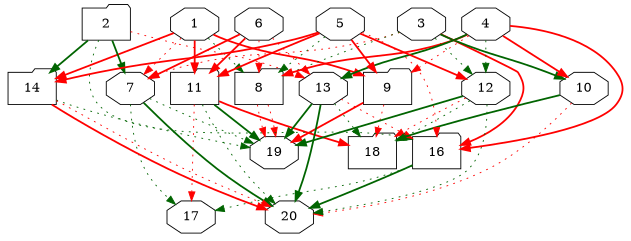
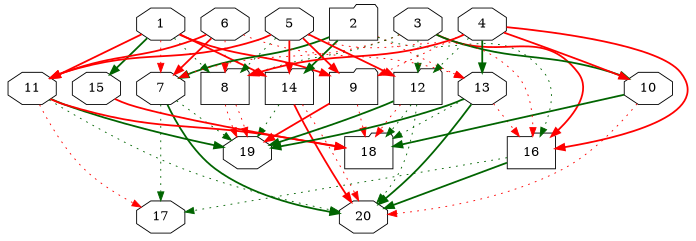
  digraph {
    node [alpha=0.15 shape=octagon]
    edge [color=red style=dotted]
    1 [alpha=0.10 expect_size=28076032]
    7 [alpha=0.07 expect_size=38550528]
    8 [alpha=0.07 expect_size=20528128 shape=folder]
    9 [alpha=0.19 expect_size=37663744 shape=folder]
-   11 [alpha=0.08 expect_size=46218240 shape=folder]
+   11 [alpha=0.08 expect_size=46218240]
    14 [alpha=0.01 expect_size=40489984 shape=folder]
+   15 [expect_size=23804928]
    17 [alpha=0.11 expect_size=14424064]
    19 [alpha=0.08 expect_size=45641728]
    20 [alpha=0.11 expect_size=44453888]
    18 [alpha=0.11 expect_size=30144512 shape=folder]
    2 [expect_size=23550976 shape=folder]
    13 [expect_size=10915840]
    16 [alpha=0.04 expect_size=38368256 shape=folder]
    3 [alpha=0.13 expect_size=46563328]
    10 [expect_size=9592832]
-   12 [alpha=0.07 expect_size=23042048]
+   12 [alpha=0.07 expect_size=23042048 shape=folder]
    4 [alpha=0.13 expect_size=52385792]
    5 [alpha=0.06 expect_size=39602176]
    6 [alpha=0.10 expect_size=29635584]
    1 -> 7
    1 -> 8 [color=darkgreen]
    1 -> 9 [style=bold]
    1 -> 11 [style=bold]
    1 -> 14 [style=bold]
+   1 -> 15 [color=darkgreen style=bold]
    7 -> 17 [color=darkgreen]
    7 -> 19 [color=darkgreen]
    7 -> 20 [color=darkgreen style=bold]
    8 -> 19
    8 -> 19
    9 -> 19 [style=bold]
    9 -> 18
    11 -> 17
    11 -> 19 [color=darkgreen style=bold]
    11 -> 20 [color=darkgreen]
    11 -> 18 [style=bold]
    14 -> 19 [color=darkgreen]
    14 -> 20 [style=bold]
    14 -> 20
+   15 -> 18 [style=bold]
    2 -> 7 [color=darkgreen style=bold]
    2 -> 14 [color=darkgreen style=bold]
    2 -> 13
    2 -> 16 [color=darkgreen]
    13 -> 19 [color=darkgreen style=bold]
    13 -> 20 [color=darkgreen style=bold]
    13 -> 18 [color=darkgreen]
    13 -> 16
    16 -> 17 [color=darkgreen]
    16 -> 20 [color=darkgreen style=bold]
    3 -> 7
    3 -> 8 [color=darkgreen]
    3 -> 16 [style=bold]
    3 -> 10 [color=darkgreen style=bold]
    3 -> 12 [color=darkgreen]
    10 -> 20
    10 -> 18 [color=darkgreen style=bold]
    12 -> 19 [color=darkgreen style=bold]
    12 -> 20 [color=darkgreen]
    12 -> 18
    12 -> 18 [color=darkgreen]
    4 -> 8 [style=bold]
    4 -> 9
    4 -> 13 [color=darkgreen style=bold]
    4 -> 16 [style=bold]
    4 -> 10 [style=bold]
    4 -> 12 [color=darkgreen]
    5 -> 8 [color=darkgreen]
    5 -> 9 [style=bold]
    5 -> 11 [style=bold]
    5 -> 14 [style=bold]
    5 -> 16
    5 -> 12 [style=bold]
    6 -> 7 [style=bold]
    6 -> 8
    6 -> 11 [style=bold]
    6 -> 13
  }
